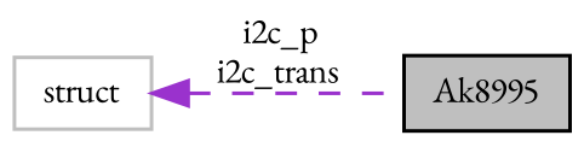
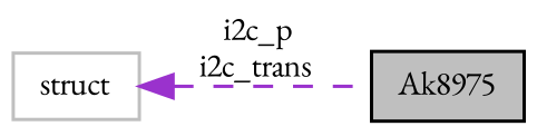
  digraph {
    rankdir=LR
    fontname="EB Garamond"
    node [fontname="EB Garamond" fontsize=10 shape=record style=filled]
-   n1 [color=black fillcolor=grey75 fontcolor=black height=0.2 label=Ak8995 width=0.4]
+   n1 [color=black fillcolor=grey75 fontcolor=black height=0.2 label=Ak8975 width=0.4]
    n2 [color=grey75 fillcolor=white height=0.2 label=struct width=0.4]
    n2 -> n1 [color=darkorchid3 dir=back fontname="EB Garamond" fontsize=10 label=" i2c_p\ni2c_trans" labelfontname=FreeSans labelfontsize=10 style=dashed]
  }
